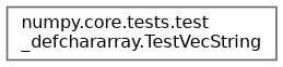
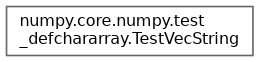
  digraph {
    rankdir=LR
-   n1 [color=grey40 fillcolor=white fontname=Helvetica fontsize=10 height=0.2 label="numpy.core.tests.test\l_defchararray.TestVecString" shape=box style=filled width=0.4]
+   n1 [color=grey40 fillcolor=white fontname=Helvetica fontsize=10 height=0.2 label="numpy.core.numpy.test\l_defchararray.TestVecString" shape=box style=filled width=0.4]
  }
